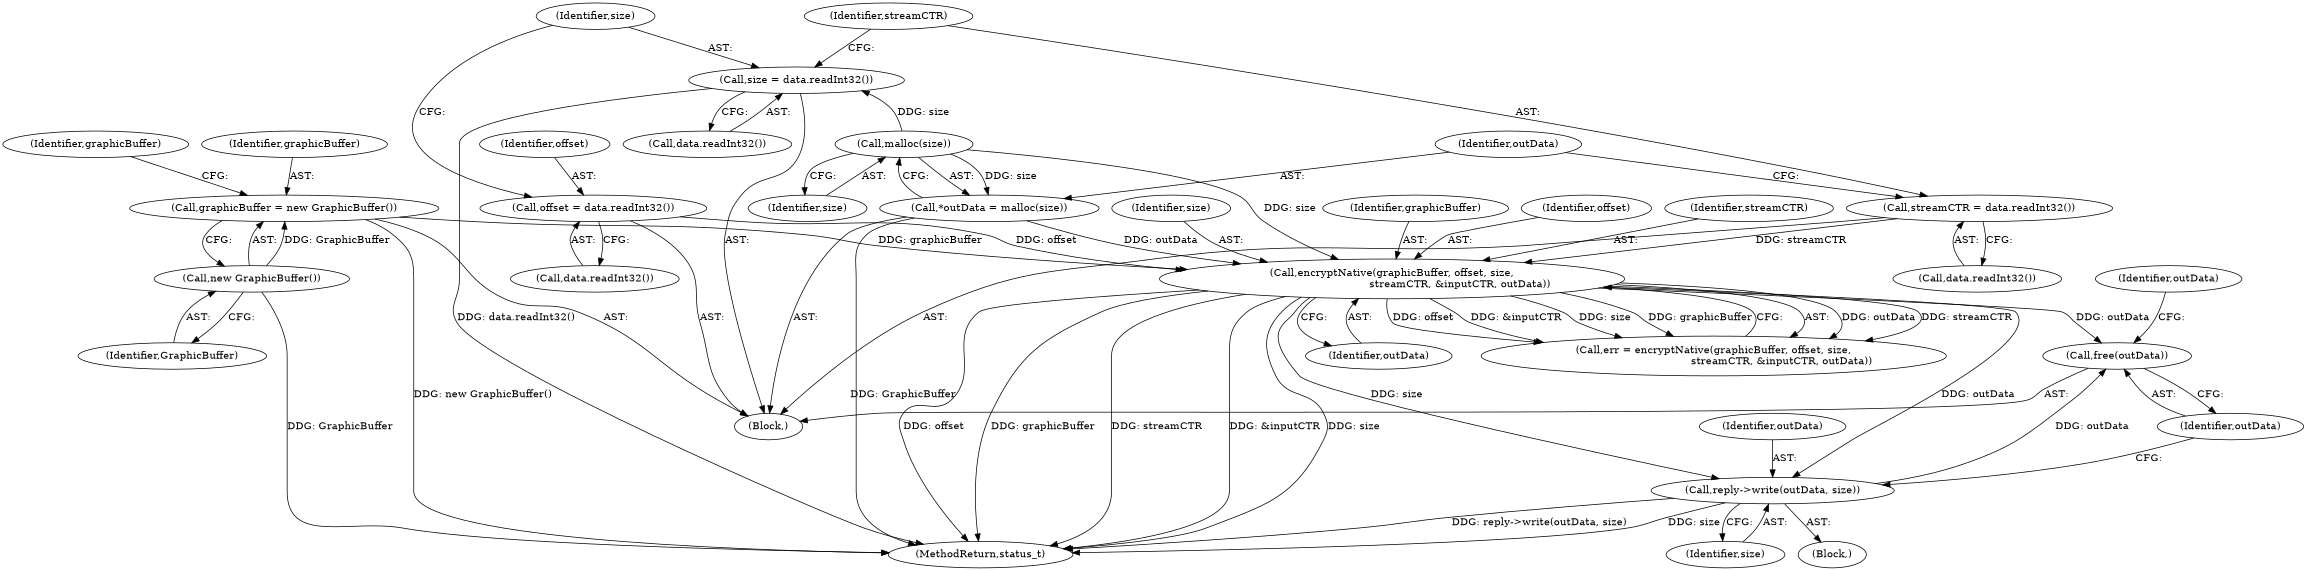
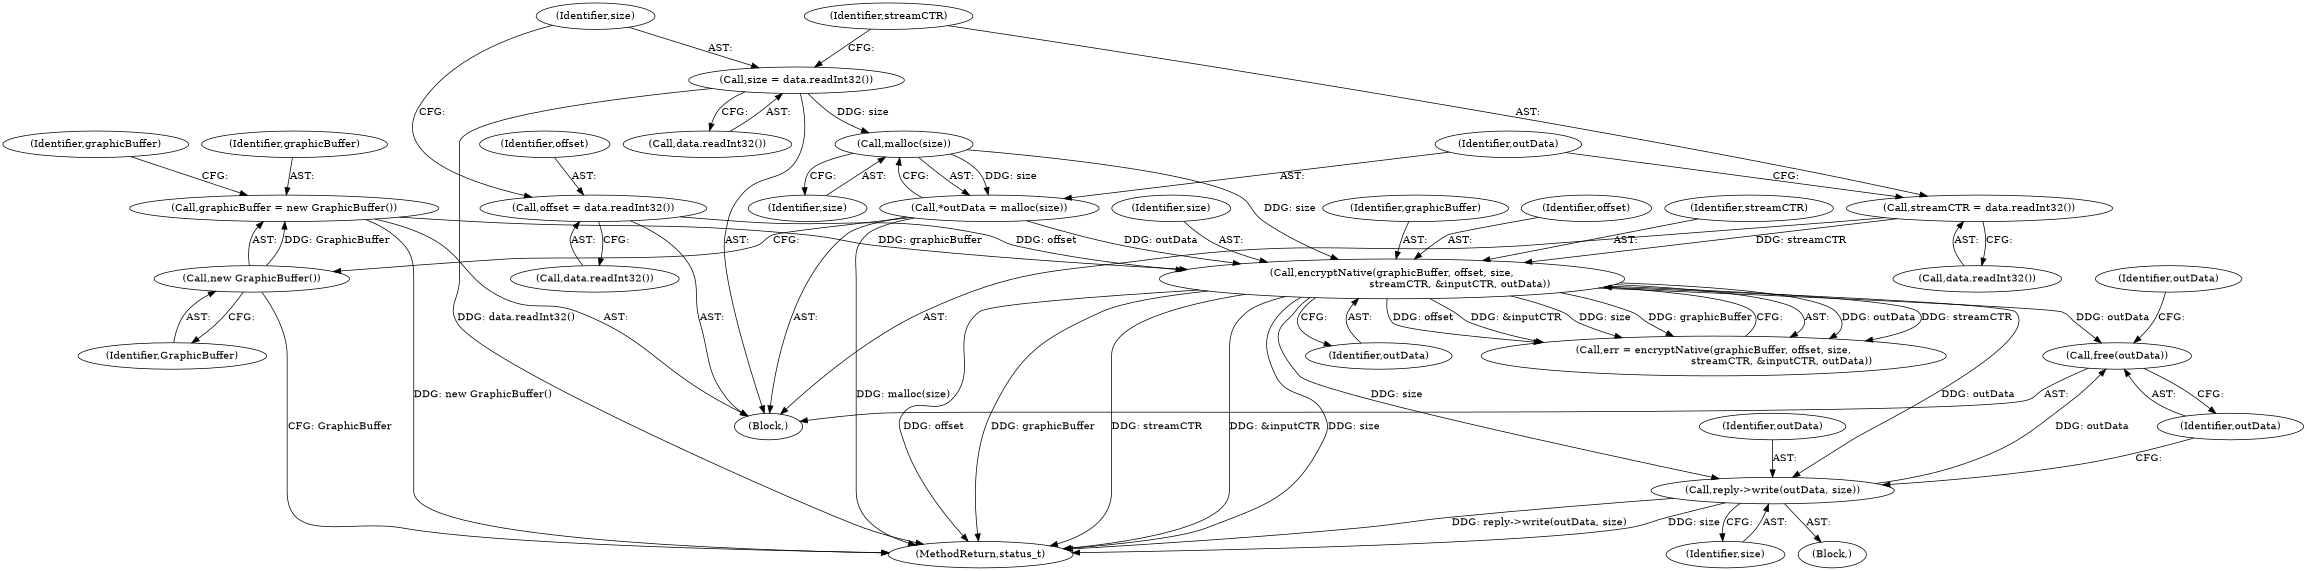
  digraph {
    n1 [label="(Call,free(outData))"]
    n2 [label="(Block,)"]
    n3 [label="(Identifier,outData)"]
    n4 [label="(Call,reply->write(outData, size))"]
    n5 [label="(Block,)"]
    n6 [label="(Identifier,size)"]
    n7 [label="(MethodReturn,status_t)"]
    n8 [label="(Call,encryptNative(graphicBuffer, offset, size,\n                                         streamCTR, &inputCTR, outData))"]
    n9 [label="(Identifier,outData)"]
    n10 [label="(Call,err = encryptNative(graphicBuffer, offset, size,\n                                         streamCTR, &inputCTR, outData))"]
    n11 [label="(Call,graphicBuffer = new GraphicBuffer())"]
    n12 [label="(Call,new GraphicBuffer())"]
    n13 [label="(Identifier,GraphicBuffer)"]
    n14 [label="(Call,offset = data.readInt32())"]
    n15 [label="(Call,data.readInt32())"]
    n16 [label="(Call,malloc(size))"]
    n17 [label="(Call,*outData = malloc(size))"]
    n18 [label="(Identifier,size)"]
    n19 [label="(Call,size = data.readInt32())"]
    n20 [label="(Call,data.readInt32())"]
    n21 [label="(Call,streamCTR = data.readInt32())"]
    n22 [label="(Call,data.readInt32())"]
    n23 [label="(Identifier,outData)"]
    n24 [label="(Identifier,graphicBuffer)"]
    n25 [label="(Identifier,offset)"]
    n26 [label="(Identifier,graphicBuffer)"]
    n27 [label="(Identifier,outData)"]
    n28 [label="(Identifier,size)"]
    n29 [label="(Identifier,outData)"]
    n30 [label="(Identifier,offset)"]
    n31 [label="(Identifier,streamCTR)"]
    n32 [label="(Identifier,size)"]
    n33 [label="(Identifier,streamCTR)"]
    n34 [label="(Identifier,graphicBuffer)"]
    n1 -> n2 [label="AST: "]
    n1 -> n3 [label="CFG: "]
    n3 -> n1 [label="AST: "]
    n3 -> n4 [label="CFG: "]
    n4 -> n1 [label="DDG: outData"]
    n4 -> n5 [label="AST: "]
    n4 -> n6 [label="CFG: "]
    n4 -> n7 [label="DDG: reply->write(outData, size)"]
    n4 -> n7 [label="DDG: size"]
    n6 -> n4 [label="AST: "]
    n8 -> n1 [label="DDG: outData"]
    n8 -> n4 [label="DDG: outData"]
    n8 -> n4 [label="DDG: size"]
    n8 -> n7 [label="DDG: offset"]
    n8 -> n7 [label="DDG: graphicBuffer"]
    n8 -> n7 [label="DDG: streamCTR"]
    n8 -> n7 [label="DDG: &inputCTR"]
    n8 -> n7 [label="DDG: size"]
    n8 -> n9 [label="CFG: "]
    n8 -> n10 [label="AST: "]
    n8 -> n10 [label="DDG: outData"]
    n8 -> n10 [label="DDG: streamCTR"]
    n8 -> n10 [label="DDG: offset"]
    n8 -> n10 [label="DDG: &inputCTR"]
    n8 -> n10 [label="DDG: size"]
    n8 -> n10 [label="DDG: graphicBuffer"]
    n9 -> n8 [label="AST: "]
    n10 -> n8 [label="CFG: "]
    n11 -> n2 [label="AST: "]
    n11 -> n7 [label="DDG: new GraphicBuffer()"]
    n11 -> n8 [label="DDG: graphicBuffer"]
-   n11 -> n12 [label="CFG: "]
-   n12 -> n7 [label="DDG: GraphicBuffer"]
+   n17 -> n12 [label="CFG: "]
+   n12 -> n7 [label="CFG: GraphicBuffer"]
    n12 -> n11 [label="AST: "]
    n12 -> n11 [label="DDG: GraphicBuffer"]
    n12 -> n13 [label="CFG: "]
    n13 -> n12 [label="AST: "]
    n14 -> n2 [label="AST: "]
    n14 -> n8 [label="DDG: offset"]
    n14 -> n15 [label="CFG: "]
    n15 -> n14 [label="AST: "]
    n16 -> n8 [label="DDG: size"]
    n16 -> n17 [label="AST: "]
    n16 -> n17 [label="DDG: size"]
    n16 -> n18 [label="CFG: "]
    n17 -> n2 [label="AST: "]
-   n17 -> n7 [label="DDG: GraphicBuffer"]
+   n17 -> n7 [label="DDG: malloc(size)"]
    n17 -> n8 [label="DDG: outData"]
    n17 -> n16 [label="CFG: "]
    n18 -> n16 [label="AST: "]
    n19 -> n2 [label="AST: "]
    n19 -> n7 [label="DDG: data.readInt32()"]
-   n16 -> n19 [label="DDG: size"]
+   n19 -> n16 [label="DDG: size"]
    n19 -> n20 [label="CFG: "]
    n20 -> n19 [label="AST: "]
    n21 -> n2 [label="AST: "]
    n21 -> n8 [label="DDG: streamCTR"]
    n21 -> n22 [label="CFG: "]
    n22 -> n21 [label="AST: "]
    n23 -> n1 [label="CFG: "]
    n24 -> n8 [label="AST: "]
    n25 -> n8 [label="AST: "]
    n26 -> n11 [label="CFG: "]
    n27 -> n17 [label="AST: "]
    n27 -> n21 [label="CFG: "]
    n28 -> n14 [label="CFG: "]
    n28 -> n19 [label="AST: "]
    n29 -> n4 [label="AST: "]
    n30 -> n14 [label="AST: "]
    n31 -> n8 [label="AST: "]
    n32 -> n8 [label="AST: "]
    n33 -> n19 [label="CFG: "]
    n33 -> n21 [label="AST: "]
    n34 -> n11 [label="AST: "]
  }
